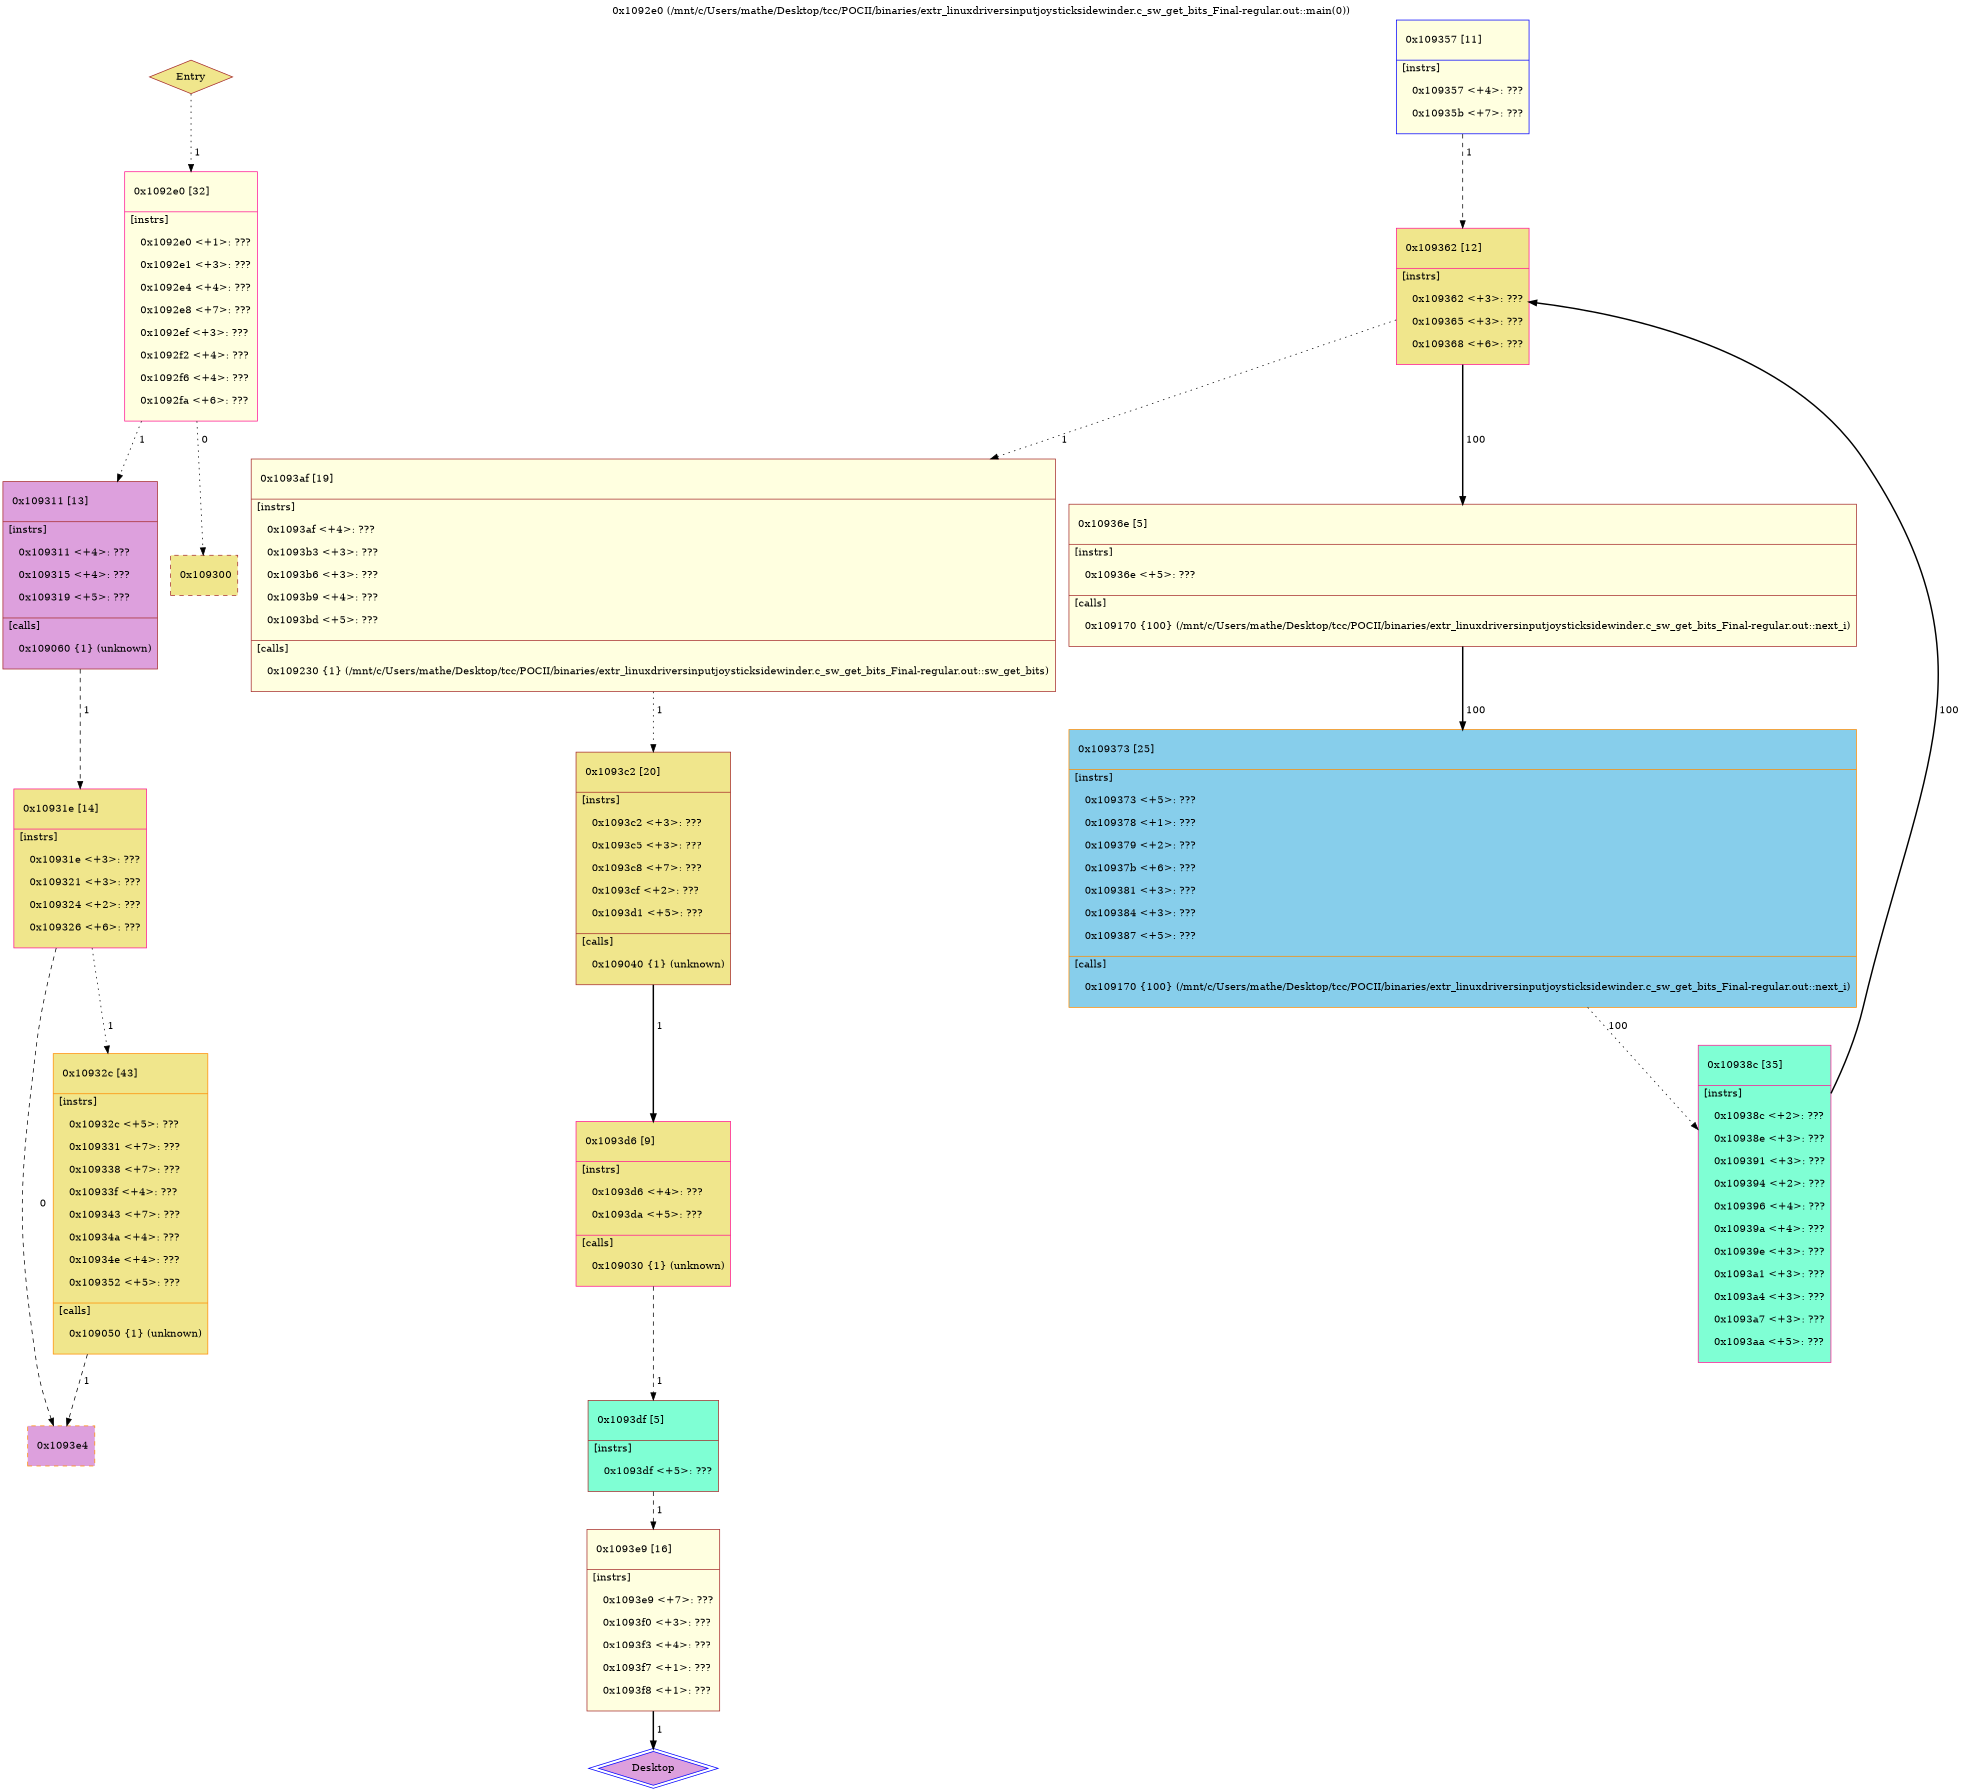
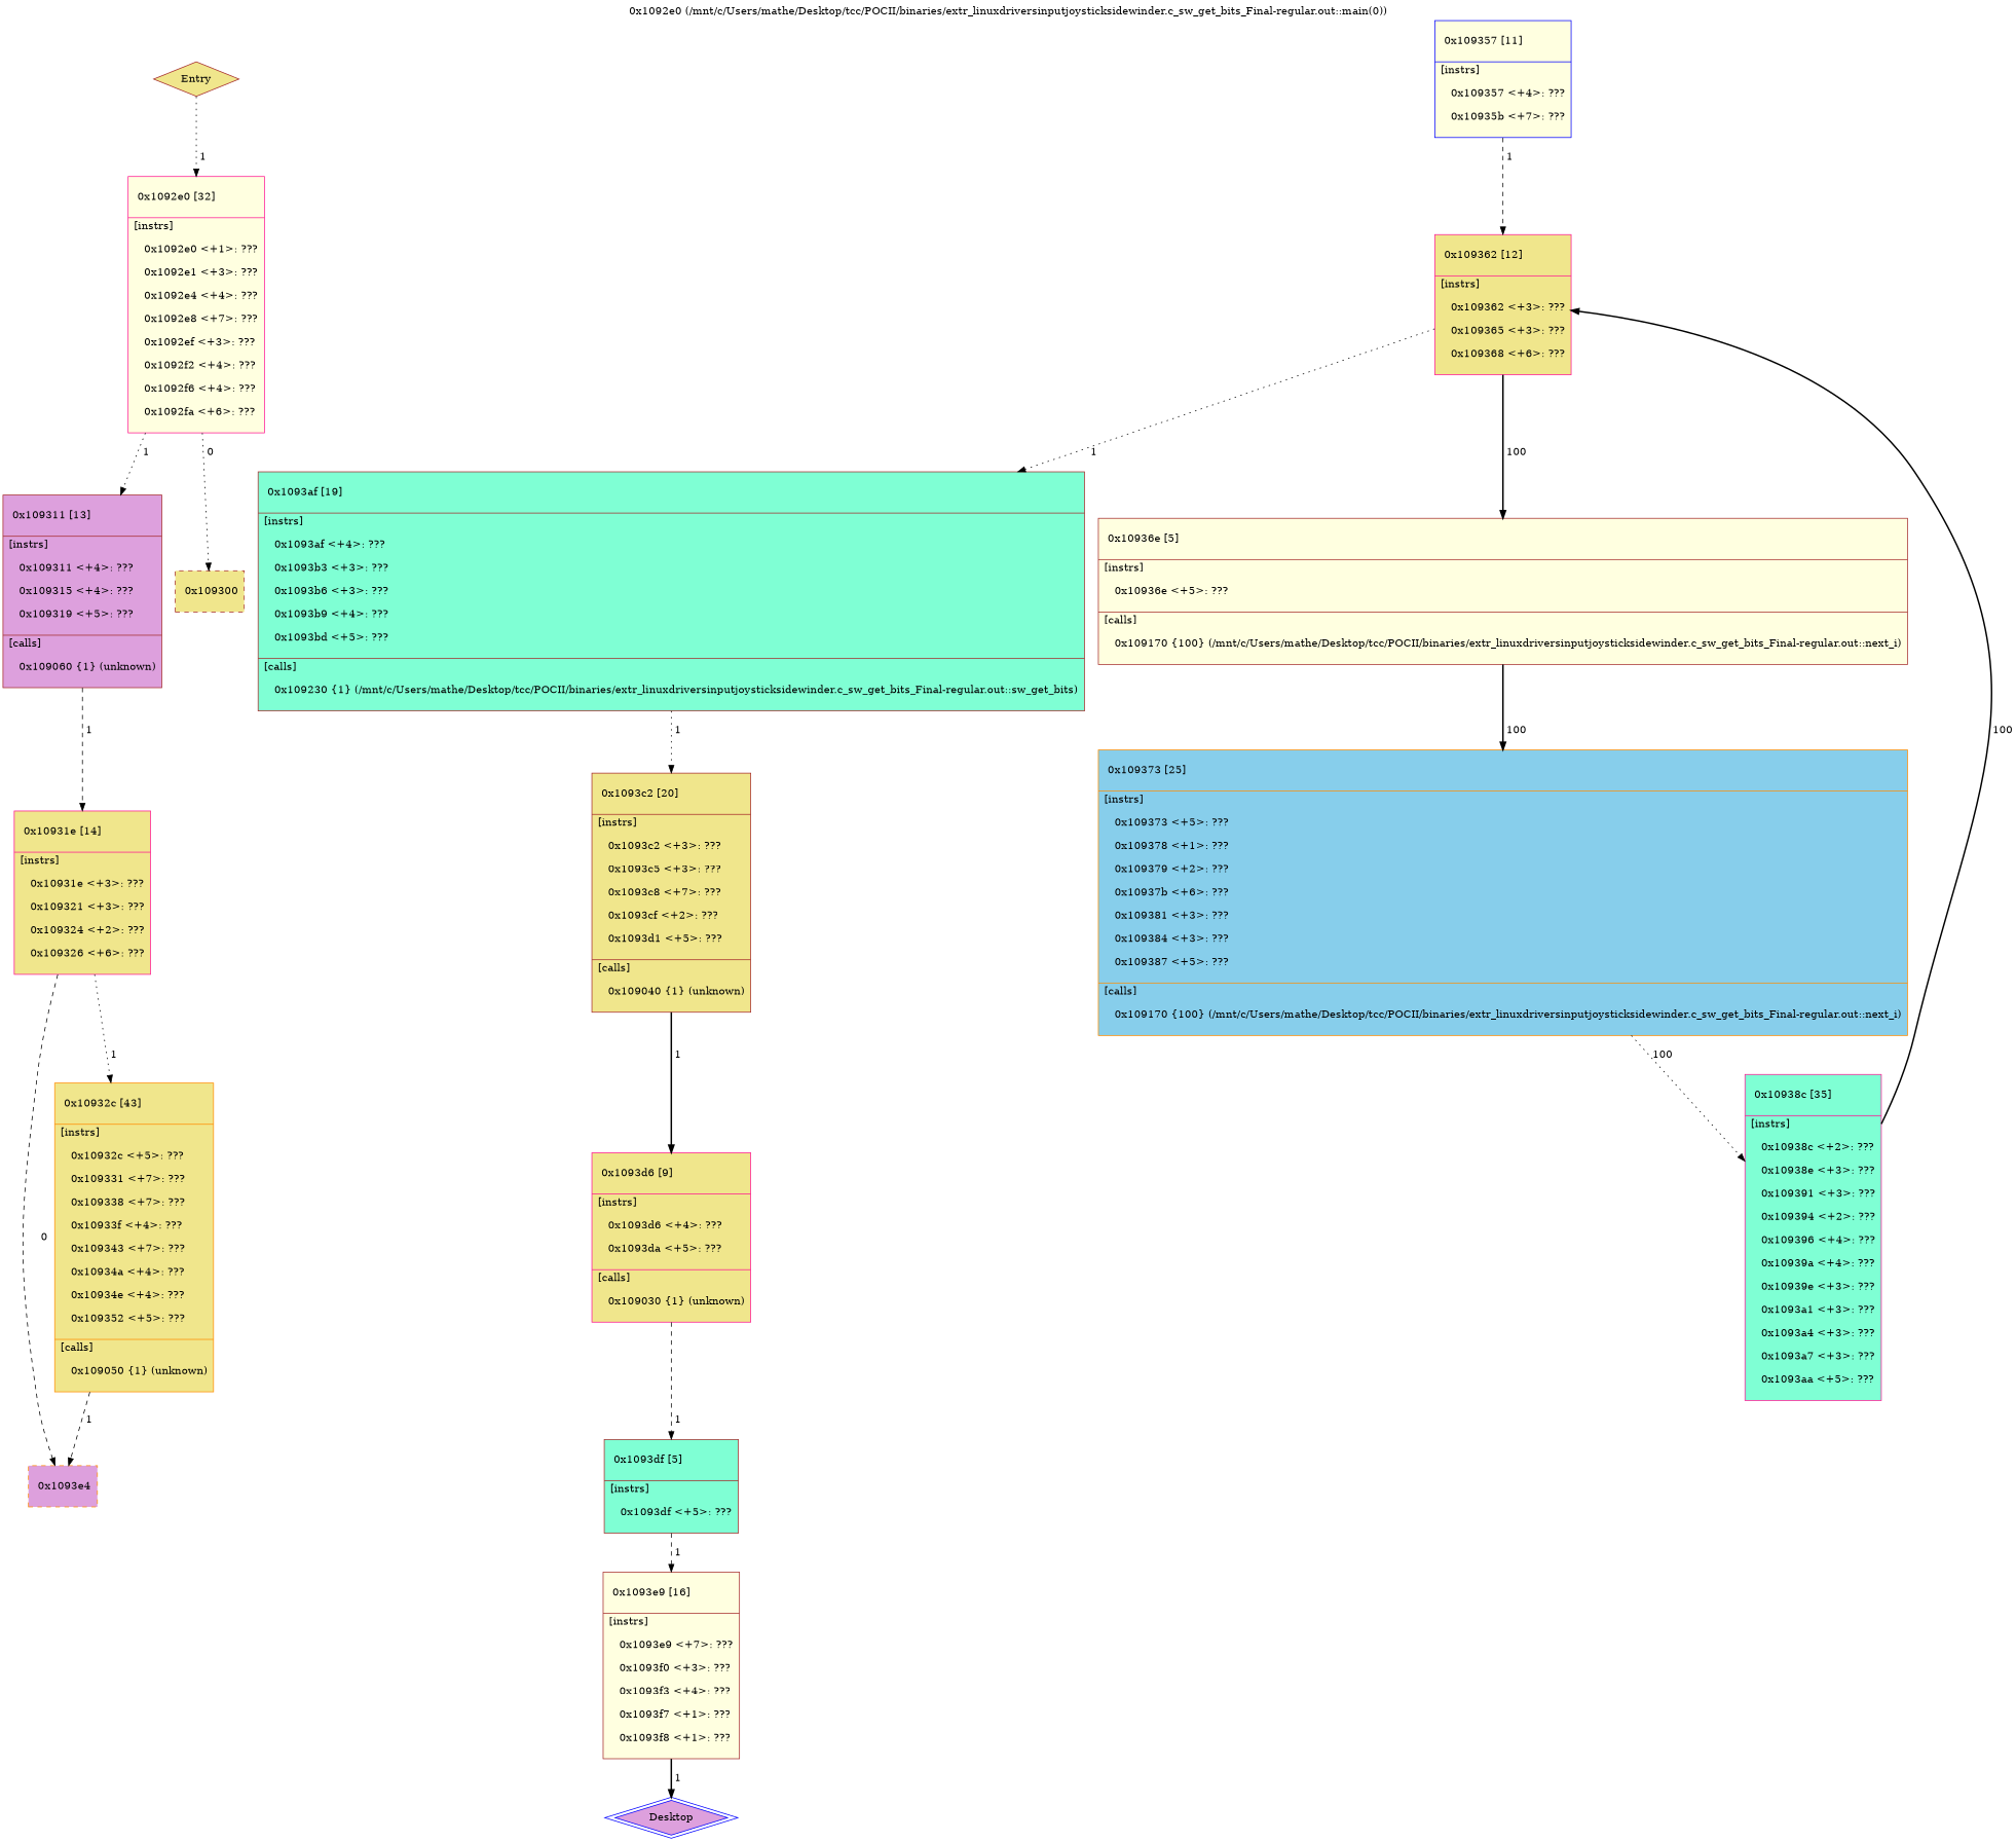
  digraph {
    label="0x1092e0 (/mnt/c/Users/mathe/Desktop/tcc/POCII/binaries/extr_linuxdriversinputjoysticksidewinder.c_sw_get_bits_Final-regular.out::main(0))"
    labelloc=t
    node [color=brown fillcolor=khaki shape=record style=filled]
    edge [style=dotted]
    Entry [height=0.3 shape=diamond width=0.3]
    n2 [color=deeppink fillcolor=lightyellow label="{\n     0x1092e0 [32]\l\n     | [instrs]\l\n     &nbsp;&nbsp;0x1092e0 \<+1\>: ???\l\n     &nbsp;&nbsp;0x1092e1 \<+3\>: ???\l\n     &nbsp;&nbsp;0x1092e4 \<+4\>: ???\l\n     &nbsp;&nbsp;0x1092e8 \<+7\>: ???\l\n     &nbsp;&nbsp;0x1092ef \<+3\>: ???\l\n     &nbsp;&nbsp;0x1092f2 \<+4\>: ???\l\n     &nbsp;&nbsp;0x1092f6 \<+4\>: ???\l\n     &nbsp;&nbsp;0x1092fa \<+6\>: ???\l\n  }"]
    n3 [fillcolor=plum label="{\n     0x109311 [13]\l\n     | [instrs]\l\n     &nbsp;&nbsp;0x109311 \<+4\>: ???\l\n     &nbsp;&nbsp;0x109315 \<+4\>: ???\l\n     &nbsp;&nbsp;0x109319 \<+5\>: ???\l\n     | [calls]\l\n     &nbsp;&nbsp;0x109060 \{1\} (unknown)\l\n  }"]
    n4 [label="{\n     0x109300\l\n  }" style="dashed,filled"]
    n5 [color=deeppink label="{\n     0x10931e [14]\l\n     | [instrs]\l\n     &nbsp;&nbsp;0x10931e \<+3\>: ???\l\n     &nbsp;&nbsp;0x109321 \<+3\>: ???\l\n     &nbsp;&nbsp;0x109324 \<+2\>: ???\l\n     &nbsp;&nbsp;0x109326 \<+6\>: ???\l\n  }"]
    n6 [color=darkorange fillcolor=plum label="{\n     0x1093e4\l\n  }" style="dashed,filled"]
    n7 [color=darkorange label="{\n     0x10932c [43]\l\n     | [instrs]\l\n     &nbsp;&nbsp;0x10932c \<+5\>: ???\l\n     &nbsp;&nbsp;0x109331 \<+7\>: ???\l\n     &nbsp;&nbsp;0x109338 \<+7\>: ???\l\n     &nbsp;&nbsp;0x10933f \<+4\>: ???\l\n     &nbsp;&nbsp;0x109343 \<+7\>: ???\l\n     &nbsp;&nbsp;0x10934a \<+4\>: ???\l\n     &nbsp;&nbsp;0x10934e \<+4\>: ???\l\n     &nbsp;&nbsp;0x109352 \<+5\>: ???\l\n     | [calls]\l\n     &nbsp;&nbsp;0x109050 \{1\} (unknown)\l\n  }"]
    n8 [color=blue fillcolor=lightyellow label="{\n     0x109357 [11]\l\n     | [instrs]\l\n     &nbsp;&nbsp;0x109357 \<+4\>: ???\l\n     &nbsp;&nbsp;0x10935b \<+7\>: ???\l\n  }"]
    n9 [color=deeppink label="{\n     0x109362 [12]\l\n     | [instrs]\l\n     &nbsp;&nbsp;0x109362 \<+3\>: ???\l\n     &nbsp;&nbsp;0x109365 \<+3\>: ???\l\n     &nbsp;&nbsp;0x109368 \<+6\>: ???\l\n  }"]
    n10 [color=blue fillcolor=plum height=0.3 label=Desktop peripheries=2 shape=diamond width=0.3]
-   n11 [fillcolor=lightyellow label="{\n     0x1093af [19]\l\n     | [instrs]\l\n     &nbsp;&nbsp;0x1093af \<+4\>: ???\l\n     &nbsp;&nbsp;0x1093b3 \<+3\>: ???\l\n     &nbsp;&nbsp;0x1093b6 \<+3\>: ???\l\n     &nbsp;&nbsp;0x1093b9 \<+4\>: ???\l\n     &nbsp;&nbsp;0x1093bd \<+5\>: ???\l\n     | [calls]\l\n     &nbsp;&nbsp;0x109230 \{1\} (/mnt/c/Users/mathe/Desktop/tcc/POCII/binaries/extr_linuxdriversinputjoysticksidewinder.c_sw_get_bits_Final-regular.out::sw_get_bits)\l\n  }"]
+   n11 [fillcolor=aquamarine label="{\n     0x1093af [19]\l\n     | [instrs]\l\n     &nbsp;&nbsp;0x1093af \<+4\>: ???\l\n     &nbsp;&nbsp;0x1093b3 \<+3\>: ???\l\n     &nbsp;&nbsp;0x1093b6 \<+3\>: ???\l\n     &nbsp;&nbsp;0x1093b9 \<+4\>: ???\l\n     &nbsp;&nbsp;0x1093bd \<+5\>: ???\l\n     | [calls]\l\n     &nbsp;&nbsp;0x109230 \{1\} (/mnt/c/Users/mathe/Desktop/tcc/POCII/binaries/extr_linuxdriversinputjoysticksidewinder.c_sw_get_bits_Final-regular.out::sw_get_bits)\l\n  }"]
    n12 [fillcolor=lightyellow label="{\n     0x10936e [5]\l\n     | [instrs]\l\n     &nbsp;&nbsp;0x10936e \<+5\>: ???\l\n     | [calls]\l\n     &nbsp;&nbsp;0x109170 \{100\} (/mnt/c/Users/mathe/Desktop/tcc/POCII/binaries/extr_linuxdriversinputjoysticksidewinder.c_sw_get_bits_Final-regular.out::next_i)\l\n  }"]
    n13 [label="{\n     0x1093c2 [20]\l\n     | [instrs]\l\n     &nbsp;&nbsp;0x1093c2 \<+3\>: ???\l\n     &nbsp;&nbsp;0x1093c5 \<+3\>: ???\l\n     &nbsp;&nbsp;0x1093c8 \<+7\>: ???\l\n     &nbsp;&nbsp;0x1093cf \<+2\>: ???\l\n     &nbsp;&nbsp;0x1093d1 \<+5\>: ???\l\n     | [calls]\l\n     &nbsp;&nbsp;0x109040 \{1\} (unknown)\l\n  }"]
    n14 [color=darkorange fillcolor=skyblue label="{\n     0x109373 [25]\l\n     | [instrs]\l\n     &nbsp;&nbsp;0x109373 \<+5\>: ???\l\n     &nbsp;&nbsp;0x109378 \<+1\>: ???\l\n     &nbsp;&nbsp;0x109379 \<+2\>: ???\l\n     &nbsp;&nbsp;0x10937b \<+6\>: ???\l\n     &nbsp;&nbsp;0x109381 \<+3\>: ???\l\n     &nbsp;&nbsp;0x109384 \<+3\>: ???\l\n     &nbsp;&nbsp;0x109387 \<+5\>: ???\l\n     | [calls]\l\n     &nbsp;&nbsp;0x109170 \{100\} (/mnt/c/Users/mathe/Desktop/tcc/POCII/binaries/extr_linuxdriversinputjoysticksidewinder.c_sw_get_bits_Final-regular.out::next_i)\l\n  }"]
    n15 [color=deeppink label="{\n     0x1093d6 [9]\l\n     | [instrs]\l\n     &nbsp;&nbsp;0x1093d6 \<+4\>: ???\l\n     &nbsp;&nbsp;0x1093da \<+5\>: ???\l\n     | [calls]\l\n     &nbsp;&nbsp;0x109030 \{1\} (unknown)\l\n  }"]
    n16 [color=deeppink fillcolor=aquamarine label="{\n     0x10938c [35]\l\n     | [instrs]\l\n     &nbsp;&nbsp;0x10938c \<+2\>: ???\l\n     &nbsp;&nbsp;0x10938e \<+3\>: ???\l\n     &nbsp;&nbsp;0x109391 \<+3\>: ???\l\n     &nbsp;&nbsp;0x109394 \<+2\>: ???\l\n     &nbsp;&nbsp;0x109396 \<+4\>: ???\l\n     &nbsp;&nbsp;0x10939a \<+4\>: ???\l\n     &nbsp;&nbsp;0x10939e \<+3\>: ???\l\n     &nbsp;&nbsp;0x1093a1 \<+3\>: ???\l\n     &nbsp;&nbsp;0x1093a4 \<+3\>: ???\l\n     &nbsp;&nbsp;0x1093a7 \<+3\>: ???\l\n     &nbsp;&nbsp;0x1093aa \<+5\>: ???\l\n  }"]
    n17 [fillcolor=aquamarine label="{\n     0x1093df [5]\l\n     | [instrs]\l\n     &nbsp;&nbsp;0x1093df \<+5\>: ???\l\n  }"]
    n18 [fillcolor=lightyellow label="{\n     0x1093e9 [16]\l\n     | [instrs]\l\n     &nbsp;&nbsp;0x1093e9 \<+7\>: ???\l\n     &nbsp;&nbsp;0x1093f0 \<+3\>: ???\l\n     &nbsp;&nbsp;0x1093f3 \<+4\>: ???\l\n     &nbsp;&nbsp;0x1093f7 \<+1\>: ???\l\n     &nbsp;&nbsp;0x1093f8 \<+1\>: ???\l\n  }"]
    Entry -> n2 [label=" 1"]
    n2 -> n3 [label=" 1"]
    n2 -> n4 [label=" 0"]
    n3 -> n5 [label=" 1" style=dashed]
    n5 -> n6 [label=" 0" style=dashed]
    n5 -> n7 [label=" 1"]
    n7 -> n6 [label=" 1" style=dashed]
    n8 -> n9 [label=" 1" style=dashed]
    n9 -> n11 [label=" 1"]
    n9 -> n12 [label=" 100" style=bold]
    n11 -> n13 [label=" 1"]
    n12 -> n14 [label=" 100" style=bold]
    n13 -> n15 [label=" 1" style=bold]
    n14 -> n16 [label=" 100"]
    n15 -> n17 [label=" 1" style=dashed]
    n16 -> n9 [label=" 100" style=bold]
    n17 -> n18 [label=" 1" style=dashed]
    n18 -> n10 [label=" 1" style=bold]
  }
